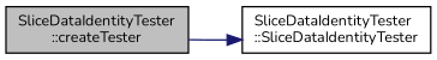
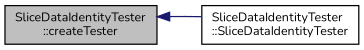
  digraph {
    rankdir=LR
    fontname=Nunito
    node [color=black fontname=Nunito fontsize=10 shape=record style=filled]
    n1 [fillcolor=grey75 fontcolor=black height=0.2 label="SliceDataIdentityTester\l::createTester" width=0.4]
    n2 [fillcolor=white height=0.2 label="SliceDataIdentityTester\l::SliceDataIdentityTester" width=0.4]
-   n1 -> n2 [color=midnightblue fontname=Nunito fontsize=10 labelfontname=Helvetica labelfontsize=10 style=solid]
+   n2 -> n1 [color=midnightblue fontname=Nunito fontsize=10 labelfontname=Helvetica labelfontsize=10 style=solid]
  }
